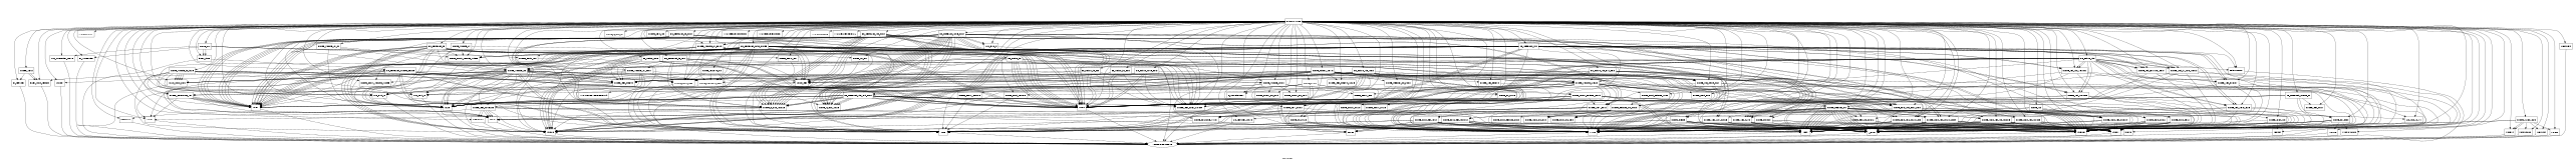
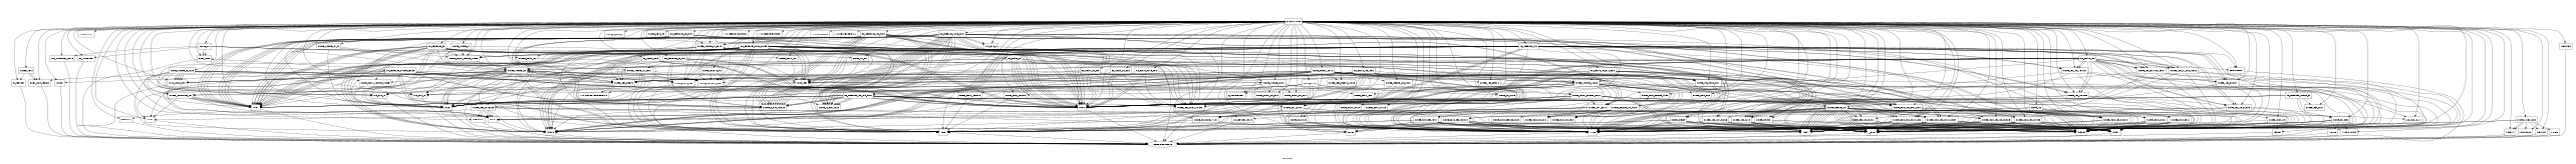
  digraph {
    fontname=Lato
    label="Call graph"
    node [fontname=Lato shape=record]
    edge [fontname=Lato]
    n1 [label="{external node}"]
    n2 [label="{bridge_init}"]
    n3 [label="{bridge_fini}"]
    n4 [label="{bridge_dump}"]
    n5 [label="{bridge_start}"]
    n6 [label="{or_register}"]
    n7 [label="{timer_start_repeat}"]
    n8 [label="{mib_first_if}"]
    n9 [label="{llvm.dbg.value}"]
    n10 [label="{strcmp}"]
    n11 [label="{mib_next_if}"]
    n12 [label="{syslog}"]
    n13 [label="{mib_unregister_newif}"]
    n14 [label="{or_unregister}"]
    n15 [label="{timer_stop}"]
    n16 [label="{mib_register_newif}"]
    n17 [label="{__error}"]
    n18 [label="{strerror}"]
    n19 [label="{bridge_get_default}"]
    n20 [label="{bridge_set_default}"]
    n21 [label="{bridge_get_default_name}"]
    n22 [label="{bridge_get_data_maxage}"]
    n23 [label="{op_begemot_bridge_config}"]
    n24 [label="{string_get}"]
    n25 [label="{abort}"]
    n26 [label="{strlen}"]
    n27 [label="{malloc}"]
    n28 [label="{strncpy}"]
    n29 [label="{bcopy}"]
    n30 [label="{free}"]
    n31 [label="{bridge_ifs_fini}"]
    n32 [label="{bridge_if_find_ifs}"]
    n33 [label="{bridge_if_find_ifname}"]
    n34 [label="{bridge_if_find_name}"]
    n35 [label="{bridge_compare_sysidx}"]
    n36 [label="{bridge_next_bif}"]
    n37 [label="{bridge_remove_bif}"]
    n38 [label="{bridge_update_all_ports}"]
    n39 [label="{bridge_update_all_addrs}"]
    n40 [label="{bridge_update_all_ifs}"]
    n41 [label="{time}"]
    n42 [label="{llvm.lifetime.start.p0i8}"]
    n43 [label="{snmp_send_trap}"]
    n44 [label="{llvm.lifetime.end.p0i8}"]
    n45 [label="{llvm.memcpy.p0i8.p0i8.i64}"]
    n46 [label="{bridge_update_all}"]
    n47 [label="{bridge_update_tc_time}"]
    n48 [label="{bridge_attach_newif}"]
    n49 [label="{llvm.dbg.declare}"]
    n50 [label="{llvm.memset.p0i8.i64}"]
    n51 [label="{strlcpy}"]
    n52 [label="{bridge_ifs_dump}"]
    n53 [label="{op_dot1d_base}"]
    n54 [label="{op_dot1d_stp}"]
    n55 [label="{gettimeofday}"]
    n56 [label="{op_dot1d_tp}"]
    n57 [label="{op_begemot_base_bridge}"]
    n58 [label="{op_begemot_stp}"]
    n59 [label="{op_begemot_tp}"]
    n60 [label="{bridge_ports_update_listage}"]
    n61 [label="{bridge_ports_fini}"]
    n62 [label="{bridge_members_free}"]
    n63 [label="{bridge_port_bif_first}"]
    n64 [label="{bridge_port_bif_next}"]
    n65 [label="{bridge_port_remove}"]
    n66 [label="{bridge_new_port}"]
    n67 [label="{bridge_port_getinfo_mibif}"]
    n68 [label="{bridge_port_find}"]
    n69 [label="{bridge_ports_dump}"]
    n70 [label="{op_dot1d_base_port}"]
    n71 [label="{op_dot1d_stp_port}"]
    n72 [label="{op_dot1d_stp_ext_port}"]
    n73 [label="{op_dot1d_tp_port}"]
    n74 [label="{op_begemot_base_port}"]
    n75 [label="{mib_find_if}"]
    n76 [label="{op_begemot_stp_port}"]
    n77 [label="{op_begemot_stp_ext_port}"]
    n78 [label="{op_begemot_tp_port}"]
    n79 [label="{bridge_addrs_update_listage}"]
    n80 [label="{bridge_addrs_fini}"]
    n81 [label="{bridge_addrs_free}"]
    n82 [label="{bridge_addrs_bif_first}"]
    n83 [label="{bridge_addrs_bif_next}"]
    n84 [label="{bridge_new_addrs}"]
    n85 [label="{bridge_addrs_find}"]
    n86 [label="{bridge_addrs_dump}"]
    n87 [label="{op_dot1d_tp_fdb}"]
    n88 [label="{op_begemot_tp_fdb}"]
    n89 [label="{op_begemot_bridge_pf}"]
    n90 [label="{bridge_ioctl_init}"]
    n91 [label="{socket}"]
    n92 [label="{bridge_kmod_load}"]
    n93 [label="{kldnext}"]
    n94 [label="{kldfirstmod}"]
    n95 [label="{modstat}"]
    n96 [label="{modfnext}"]
    n97 [label="{kldload}"]
    n98 [label="{bridge_get_op_param}"]
    n99 [label="{ioctl}"]
    n100 [label="{bridge_getinfo_bif}"]
    n101 [label="{bridge_set_priority}"]
    n102 [label="{bridge_set_maxage}"]
    n103 [label="{bridge_set_hello_time}"]
    n104 [label="{bridge_set_forward_delay}"]
    n105 [label="{bridge_set_aging_time}"]
    n106 [label="{bridge_set_max_cache}"]
    n107 [label="{bridge_set_tx_hold_count}"]
    n108 [label="{bridge_set_stp_version}"]
    n109 [label="{bridge_set_if_up}"]
    n110 [label="{bridge_create}"]
-   n111 [label="{strdup}"]
    n112 [label="{bridge_destroy}"]
    n113 [label="{bridge_get_basemac}"]
    n114 [label="{getifaddrs}"]
    n115 [label="{freeifaddrs}"]
    n116 [label="{bridge_port_set_priority}"]
    n117 [label="{bridge_port_set_stp_enable}"]
    n118 [label="{bridge_port_set_path_cost}"]
    n119 [label="{bridge_port_set_admin_ptp}"]
    n120 [label="{bridge_port_set_admin_edge}"]
    n121 [label="{bridge_port_set_private}"]
    n122 [label="{bridge_port_addm}"]
    n123 [label="{bridge_port_delm}"]
    n124 [label="{bridge_getinfo_bif_ports}"]
    n125 [label="{mib_find_if_sys}"]
    n126 [label="{realloc}"]
    n127 [label="{bridge_update_memif}"]
    n128 [label="{bridge_getinfo_bif_addrs}"]
    n129 [label="{if_nametoindex}"]
    n130 [label="{bridge_update_addrs}"]
    n131 [label="{bridge_get_pfval}"]
    n132 [label="{bridge_do_pfctl}"]
    n133 [label="{asprintf}"]
    n134 [label="{sysctlbyname}"]
    n135 [label="{bridge_pf_dump}"]
    n136 [label=Node0x8051ac968 shape=""]
    n137 [label="{bridge_update_bif}"]
    n138 [label="{bridge_basename_var}"]
    n139 [label="{bridge_addrs_remove}"]
    n140 [label="{bridge_port_get_iflist}"]
    n141 [label="{bridge_port_getinfo_conf}"]
    n142 [label="{bridge_port_get_ifstplist}"]
    n143 [label="{bridge_addrs_getinfo_ifalist}"]
    n1 -> n2
    n1 -> n3
    n1 -> n4
    n1 -> n5
    n1 -> n6
    n1 -> n7
    n1 -> n8
    n1 -> n9
    n1 -> n10
    n1 -> n11
    n1 -> n12
    n1 -> n13
    n1 -> n14
    n1 -> n15
    n1 -> n16
    n1 -> n17
    n1 -> n18
    n1 -> n19
    n1 -> n20
    n1 -> n21
    n1 -> n22
    n1 -> n23
    n1 -> n24
    n1 -> n25
    n1 -> n26
    n1 -> n27
    n1 -> n28
    n1 -> n29
    n1 -> n30
    n1 -> n31
    n1 -> n32
    n1 -> n33
    n1 -> n34
    n1 -> n35
    n1 -> n36
    n1 -> n37
    n1 -> n38
    n1 -> n39
    n1 -> n40
    n1 -> n41
    n1 -> n42
    n1 -> n43
    n1 -> n44
    n1 -> n45
    n1 -> n46
    n1 -> n47
    n1 -> n48
    n1 -> n49
    n1 -> n50
    n1 -> n51
    n1 -> n52
    n1 -> n53
    n1 -> n54
    n1 -> n55
    n1 -> n56
    n1 -> n57
    n1 -> n58
    n1 -> n59
    n1 -> n60
    n1 -> n61
    n1 -> n62
    n1 -> n63
    n1 -> n64
    n1 -> n65
    n1 -> n66
    n1 -> n67
    n1 -> n68
    n1 -> n69
    n1 -> n70
    n1 -> n71
    n1 -> n72
    n1 -> n73
    n1 -> n74
    n1 -> n75
    n1 -> n76
    n1 -> n77
    n1 -> n78
    n1 -> n79
    n1 -> n80
    n1 -> n81
    n1 -> n82
    n1 -> n83
    n1 -> n84
    n1 -> n85
    n1 -> n86
    n1 -> n87
    n1 -> n88
    n1 -> n89
    n1 -> n90
    n1 -> n91
    n1 -> n92
    n1 -> n93
    n1 -> n94
    n1 -> n95
    n1 -> n96
-   n1 -> n97
    n1 -> n98
    n1 -> n99
    n1 -> n100
    n1 -> n101
    n1 -> n102
    n1 -> n103
    n1 -> n104
    n1 -> n105
    n1 -> n106
    n1 -> n107
    n1 -> n108
    n1 -> n109
    n1 -> n110
-   n1 -> n111
    n1 -> n112
    n1 -> n113
    n1 -> n114
    n1 -> n115
    n1 -> n116
    n1 -> n117
    n1 -> n118
    n1 -> n119
    n1 -> n120
    n1 -> n121
    n1 -> n122
    n1 -> n123
    n1 -> n124
    n1 -> n125
    n1 -> n126
    n1 -> n127
    n1 -> n128
    n1 -> n129
    n1 -> n130
    n1 -> n131
    n1 -> n132
    n1 -> n133
    n1 -> n134
    n1 -> n135
    n2 -> n12
    n2 -> n16
    n2 -> n17
    n2 -> n18
    n2 -> n90
    n3 -> n13
    n3 -> n14
    n3 -> n15
    n3 -> n15
    n3 -> n31
    n3 -> n61
    n3 -> n80
    n4 -> n8
    n4 -> n10
    n4 -> n11
    n4 -> n12
    n4 -> n12
    n4 -> n52
    n4 -> n135
    n5 -> n6
    n5 -> n7
    n5 -> n7
    n6 -> n136
    n7 -> n136
    n8 -> n136
    n10 -> n136
    n11 -> n136
    n12 -> n136
    n13 -> n136
    n14 -> n136
    n15 -> n136
    n16 -> n136
    n17 -> n136
    n18 -> n136
-   n19 -> n8
+   n19 -> n45
    n19 -> n10
    n19 -> n11
    n20 -> n12
    n23 -> n7
-   n15 -> n23
+   n23 -> n15
    n23 -> n24
    n23 -> n25
    n23 -> n25
    n23 -> n25
    n23 -> n25
    n23 -> n26
    n23 -> n27
    n23 -> n28
    n23 -> n29
    n23 -> n29
    n23 -> n30
    n23 -> n30
    n23 -> n33
    n23 -> n33
    n24 -> n136
    n25 -> n136
    n26 -> n136
    n27 -> n136
    n28 -> n136
    n29 -> n136
    n30 -> n136
    n31 -> n30
    n33 -> n10
    n35 -> n10
    n35 -> n12
    n35 -> n12
    n37 -> n30
    n37 -> n62
    n37 -> n81
    n38 -> n8
    n38 -> n10
    n38 -> n11
    n38 -> n30
    n38 -> n60
    n38 -> n62
    n38 -> n81
    n38 -> n127
    n39 -> n8
    n39 -> n10
    n39 -> n11
    n39 -> n30
    n39 -> n62
    n39 -> n79
    n39 -> n81
    n39 -> n130
    n40 -> n41
    n40 -> n60
    n40 -> n137
    n41 -> n136
    n43 -> n136
    n46 -> n41
    n46 -> n60
    n46 -> n79
    n46 -> n130
    n46 -> n137
    n47 -> n8
    n47 -> n10
    n47 -> n11
    n47 -> n19
    n47 -> n19
    n47 -> n30
    n47 -> n43
    n47 -> n43
    n47 -> n43
    n47 -> n43
    n47 -> n62
    n47 -> n81
    n47 -> n98
    n47 -> n138
    n47 -> n138
    n48 -> n10
    n48 -> n10
    n48 -> n10
    n48 -> n10
    n48 -> n12
    n48 -> n12
    n48 -> n12
    n48 -> n17
    n48 -> n18
    n48 -> n20
    n48 -> n21
    n48 -> n27
    n48 -> n29
    n48 -> n29
    n48 -> n30
    n48 -> n51
    n48 -> n62
    n48 -> n81
    n48 -> n100
    n48 -> n113
    n48 -> n124
    n48 -> n128
    n51 -> n136
    n52 -> n12
    n52 -> n69
    n52 -> n86
    n53 -> n19
    n53 -> n22
    n53 -> n24
    n53 -> n25
    n53 -> n25
    n53 -> n41
    n53 -> n137
    n54 -> n12
    n54 -> n17
    n54 -> n18
    n54 -> n19
    n54 -> n22
    n54 -> n24
    n54 -> n25
    n54 -> n25
    n54 -> n25
    n54 -> n25
    n54 -> n41
    n54 -> n55
    n54 -> n101
    n54 -> n101
    n54 -> n102
    n54 -> n102
    n54 -> n103
    n54 -> n103
    n54 -> n104
    n54 -> n104
    n54 -> n107
    n54 -> n107
    n54 -> n108
    n54 -> n108
    n54 -> n137
    n55 -> n136
    n56 -> n19
    n56 -> n22
    n56 -> n25
    n56 -> n25
    n56 -> n25
    n56 -> n25
    n56 -> n41
    n56 -> n105
    n56 -> n105
    n56 -> n137
    n57 -> n10
    n57 -> n10
    n57 -> n10
    n57 -> n10
    n57 -> n10
    n57 -> n22
    n57 -> n24
    n57 -> n24
    n57 -> n25
    n57 -> n25
    n57 -> n25
    n57 -> n25
    n57 -> n26
    n57 -> n26
    n57 -> n26
    n57 -> n26
    n57 -> n30
    n57 -> n30
    n57 -> n41
    n57 -> n41
    n57 -> n60
    n57 -> n62
    n57 -> n62
    n57 -> n81
    n57 -> n81
    n57 -> n109
    n57 -> n109
    n57 -> n109
    n57 -> n109
    n57 -> n109
    n57 -> n110
    n57 -> n110
    n57 -> n112
    n57 -> n112
-   n57 -> n137
+   n60 -> n137
    n58 -> n10
    n58 -> n10
    n58 -> n10
    n58 -> n10
    n58 -> n12
    n58 -> n17
    n58 -> n18
    n58 -> n22
    n58 -> n24
    n58 -> n25
    n58 -> n25
    n58 -> n25
    n58 -> n26
    n58 -> n26
    n58 -> n26
    n58 -> n26
    n58 -> n41
    n58 -> n41
    n58 -> n55
    n58 -> n60
    n58 -> n101
    n58 -> n101
    n58 -> n102
    n58 -> n102
    n58 -> n103
    n58 -> n103
    n58 -> n104
    n58 -> n104
    n58 -> n107
    n58 -> n107
    n58 -> n108
    n58 -> n108
    n58 -> n137
    n59 -> n10
    n59 -> n10
    n59 -> n10
    n59 -> n10
    n59 -> n22
    n59 -> n25
    n59 -> n25
    n59 -> n25
    n59 -> n26
    n59 -> n26
    n59 -> n26
    n59 -> n26
    n59 -> n41
    n59 -> n41
    n59 -> n60
    n59 -> n105
    n59 -> n105
    n59 -> n106
    n59 -> n106
    n59 -> n137
    n60 -> n41
    n61 -> n30
    n62 -> n30
    n65 -> n30
    n66 -> n12
    n66 -> n17
    n66 -> n18
    n66 -> n27
    n66 -> n35
    n66 -> n35
    n66 -> n51
    n69 -> n12
    n70 -> n19
    n70 -> n22
    n70 -> n25
    n70 -> n25
    n70 -> n41
    n70 -> n127
    n71 -> n19
    n71 -> n22
    n71 -> n24
    n71 -> n24
    n71 -> n24
    n71 -> n25
    n71 -> n25
    n71 -> n25
    n71 -> n41
    n71 -> n116
    n71 -> n116
    n71 -> n117
    n71 -> n117
    n71 -> n118
    n71 -> n118
    n71 -> n127
    n72 -> n19
    n72 -> n22
    n72 -> n25
    n72 -> n25
    n72 -> n25
    n72 -> n41
    n72 -> n118
    n72 -> n118
    n72 -> n119
    n72 -> n119
    n72 -> n120
    n72 -> n120
    n72 -> n127
    n73 -> n19
    n73 -> n22
    n73 -> n25
    n73 -> n25
    n73 -> n41
    n73 -> n127
    n74 -> n22
    n74 -> n25
    n74 -> n25
    n74 -> n25
    n74 -> n26
    n74 -> n26
    n74 -> n26
    n74 -> n26
    n74 -> n30
    n74 -> n30
    n74 -> n33
    n74 -> n33
    n74 -> n33
    n74 -> n33
    n74 -> n33
    n74 -> n33
    n74 -> n33
    n74 -> n33
    n74 -> n34
    n74 -> n34
    n74 -> n34
    n74 -> n38
    n74 -> n41
    n74 -> n66
    n74 -> n66
    n74 -> n75
    n74 -> n75
    n74 -> n121
    n74 -> n121
    n74 -> n122
    n74 -> n123
    n75 -> n136
    n76 -> n22
    n76 -> n24
    n76 -> n24
    n76 -> n24
    n76 -> n25
    n76 -> n25
    n76 -> n25
    n76 -> n26
    n76 -> n26
    n76 -> n26
    n76 -> n26
    n76 -> n33
    n76 -> n33
    n76 -> n33
    n76 -> n33
    n76 -> n34
    n76 -> n34
    n76 -> n34
    n76 -> n38
    n76 -> n41
    n76 -> n116
    n76 -> n116
    n76 -> n117
    n76 -> n118
    n76 -> n118
    n77 -> n22
    n77 -> n25
    n77 -> n25
    n77 -> n25
    n77 -> n26
    n77 -> n26
    n77 -> n26
    n77 -> n26
    n77 -> n33
    n77 -> n33
    n77 -> n33
    n77 -> n33
    n77 -> n34
    n77 -> n34
    n77 -> n34
    n77 -> n38
    n77 -> n41
    n77 -> n118
    n77 -> n118
    n77 -> n119
    n77 -> n119
    n77 -> n120
    n77 -> n120
    n78 -> n22
    n78 -> n25
    n78 -> n25
    n78 -> n26
    n78 -> n26
    n78 -> n26
    n78 -> n26
    n78 -> n33
    n78 -> n33
    n78 -> n34
    n78 -> n38
    n78 -> n41
    n79 -> n41
    n80 -> n30
    n81 -> n30
    n84 -> n12
    n84 -> n17
+   n84 -> n18
    n84 -> n29
    n84 -> n35
    n84 -> n35
    n86 -> n12
    n86 -> n12
    n87 -> n19
    n87 -> n22
    n87 -> n24
    n87 -> n25
    n87 -> n25
    n87 -> n41
    n87 -> n130
    n88 -> n22
    n88 -> n24
    n88 -> n25
    n88 -> n25
    n88 -> n26
    n88 -> n33
    n88 -> n33
    n88 -> n34
    n88 -> n39
    n88 -> n41
    n89 -> n25
    n89 -> n25
    n89 -> n25
    n89 -> n131
    n89 -> n132
    n89 -> n132
    n90 -> n12
    n90 -> n17
    n90 -> n18
    n90 -> n91
    n91 -> n136
    n92 -> n10
    n92 -> n12
    n92 -> n93
    n92 -> n93
    n92 -> n94
    n92 -> n95
    n92 -> n97
    n93 -> n136
    n94 -> n136
    n95 -> n136
    n96 -> n136
    n97 -> n136
    n98 -> n12
    n98 -> n17
    n98 -> n18
    n98 -> n51
    n98 -> n99
    n99 -> n136
    n100 -> n12
    n100 -> n12
    n100 -> n12
    n100 -> n12
    n100 -> n12
    n100 -> n12
    n100 -> n12
    n100 -> n17
    n100 -> n17
    n100 -> n17
    n100 -> n17
    n100 -> n17
    n100 -> n17
    n100 -> n17
    n100 -> n18
    n100 -> n18
    n100 -> n18
    n100 -> n18
    n100 -> n18
    n100 -> n18
    n100 -> n18
    n100 -> n51
    n100 -> n98
    n100 -> n99
    n100 -> n99
    n100 -> n99
    n100 -> n99
    n100 -> n99
    n100 -> n99
    n100 -> n99
    n101 -> n12
    n101 -> n17
    n101 -> n18
    n101 -> n51
    n101 -> n99
    n102 -> n12
    n102 -> n17
    n102 -> n18
    n102 -> n51
    n102 -> n99
    n103 -> n12
    n103 -> n17
    n103 -> n18
    n103 -> n51
    n103 -> n99
    n104 -> n12
    n104 -> n17
    n104 -> n18
    n104 -> n51
    n104 -> n99
    n105 -> n12
    n105 -> n17
    n105 -> n18
    n105 -> n51
    n105 -> n99
    n106 -> n12
    n106 -> n17
    n106 -> n18
    n106 -> n51
    n106 -> n99
    n107 -> n12
    n107 -> n17
    n107 -> n18
    n107 -> n51
    n107 -> n99
    n108 -> n12
    n108 -> n17
    n108 -> n18
    n108 -> n51
    n108 -> n99
    n109 -> n12
    n109 -> n12
    n109 -> n17
    n109 -> n17
    n109 -> n18
    n109 -> n18
    n109 -> n51
    n109 -> n99
    n109 -> n99
    n110 -> n10
    n110 -> n12
    n110 -> n12
    n110 -> n12
    n110 -> n17
    n110 -> n17
    n110 -> n18
    n110 -> n18
    n110 -> n30
    n110 -> n51
    n110 -> n99
    n110 -> n99
-   n110 -> n111
-   n111 -> n136
    n112 -> n12
    n112 -> n17
    n112 -> n18
    n112 -> n51
    n112 -> n99
    n113 -> n10
    n113 -> n12
    n113 -> n17
    n113 -> n18
    n113 -> n29
    n113 -> n29
    n113 -> n29
    n113 -> n114
    n113 -> n115
    n113 -> n115
    n114 -> n136
    n115 -> n136
    n116 -> n12
    n116 -> n17
    n116 -> n18
    n116 -> n51
    n116 -> n51
    n116 -> n99
    n117 -> n12
    n117 -> n12
    n117 -> n17
    n117 -> n17
    n117 -> n18
    n117 -> n18
    n117 -> n51
    n117 -> n51
    n117 -> n99
    n117 -> n99
    n118 -> n12
    n118 -> n17
    n118 -> n18
    n118 -> n51
    n118 -> n51
    n118 -> n99
    n119 -> n12
    n119 -> n12
    n119 -> n17
    n119 -> n17
    n119 -> n18
    n119 -> n18
    n119 -> n51
    n119 -> n51
    n119 -> n99
    n119 -> n99
    n120 -> n12
    n120 -> n12
    n120 -> n17
    n120 -> n17
    n120 -> n18
    n120 -> n18
    n120 -> n51
    n120 -> n51
    n120 -> n99
    n120 -> n99
    n121 -> n12
    n121 -> n12
    n121 -> n17
    n121 -> n17
    n121 -> n18
    n121 -> n18
    n121 -> n51
    n121 -> n51
    n121 -> n99
    n121 -> n99
    n122 -> n12
    n122 -> n17
    n122 -> n18
    n122 -> n51
    n122 -> n51
    n122 -> n99
    n123 -> n12
    n123 -> n17
    n123 -> n18
    n123 -> n51
    n123 -> n51
    n123 -> n99
    n124 -> n12
    n124 -> n29
    n124 -> n30
    n124 -> n30
    n124 -> n63
    n124 -> n64
-   n67 -> n124
+   n124 -> n67
    n124 -> n125
    n124 -> n140
    n124 -> n141
    n124 -> n142
    n125 -> n136
    n126 -> n136
    n127 -> n12
    n127 -> n29
    n127 -> n30
    n127 -> n30
    n127 -> n41
    n127 -> n63
    n127 -> n63
    n127 -> n64
    n127 -> n64
    n127 -> n65
    n127 -> n66
    n127 -> n67
    n127 -> n68
    n127 -> n77
    n127 -> n125
    n127 -> n140
    n127 -> n142
    n128 -> n30
    n128 -> n84
    n128 -> n129
    n128 -> n143
    n129 -> n136
    n130 -> n30
    n130 -> n82
    n130 -> n83
    n130 -> n84
    n130 -> n85
    n130 -> n129
    n130 -> n139
    n130 -> n143
    n132 -> n12
    n132 -> n17
    n132 -> n18
    n132 -> n30
    n132 -> n30
    n132 -> n133
    n132 -> n134
    n133 -> n136
    n134 -> n136
    n135 -> n12
    n135 -> n12
    n135 -> n12
    n135 -> n12
    n137 -> n8
    n137 -> n10
    n137 -> n11
    n137 -> n19
    n137 -> n19
    n137 -> n29
    n137 -> n30
    n137 -> n30
    n137 -> n41
    n137 -> n43
    n137 -> n43
    n137 -> n43
    n137 -> n43
    n137 -> n62
    n137 -> n62
    n137 -> n81
    n137 -> n81
    n137 -> n100
    n137 -> n113
    n137 -> n127
    n137 -> n138
    n137 -> n138
    n138 -> n26
    n138 -> n26
    n138 -> n26
    n138 -> n26
    n138 -> n26
    n138 -> n27
    n138 -> n29
    n139 -> n30
    n140 -> n12
    n140 -> n12
    n140 -> n17
    n140 -> n17
    n140 -> n18
    n140 -> n18
    n140 -> n30
    n140 -> n30
    n140 -> n51
    n140 -> n99
    n140 -> n126
    n140 -> n126
    n142 -> n12
    n142 -> n12
    n142 -> n17
    n142 -> n17
    n142 -> n18
    n142 -> n18
    n142 -> n30
    n142 -> n30
    n142 -> n51
    n142 -> n99
    n142 -> n126
    n142 -> n126
    n143 -> n12
    n143 -> n12
    n143 -> n17
    n143 -> n17
    n143 -> n18
    n143 -> n18
    n143 -> n30
    n143 -> n30
    n143 -> n51
    n143 -> n66
    n143 -> n99
    n143 -> n126
    n143 -> n126
  }
